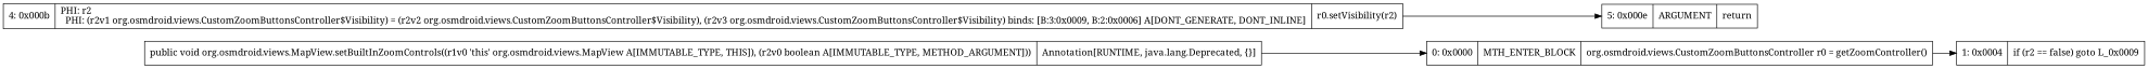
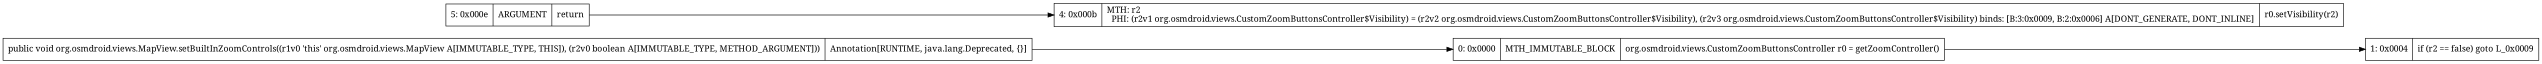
  digraph {
    fontname="Noto Serif"
    rankdir=LR
    node [fontname="Noto Serif" shape=record]
    edge [fontname="Noto Serif"]
-   n1 [label="{0\:\ 0x0000|MTH_ENTER_BLOCK\l|org.osmdroid.views.CustomZoomButtonsController r0 = getZoomController()\l}"]
+   n1 [label="{0\:\ 0x0000|MTH_IMMUTABLE_BLOCK\l|org.osmdroid.views.CustomZoomButtonsController r0 = getZoomController()\l}"]
    n2 [label="{1\:\ 0x0004|if (r2 == false) goto L_0x0009\l}"]
-   n3 [label="{4\:\ 0x000b|PHI: r2 \l  PHI: (r2v1 org.osmdroid.views.CustomZoomButtonsController$Visibility) = (r2v2 org.osmdroid.views.CustomZoomButtonsController$Visibility), (r2v3 org.osmdroid.views.CustomZoomButtonsController$Visibility) binds: [B:3:0x0009, B:2:0x0006] A[DONT_GENERATE, DONT_INLINE]\l|r0.setVisibility(r2)\l}"]
+   n3 [label="{4\:\ 0x000b|MTH: r2 \l  PHI: (r2v1 org.osmdroid.views.CustomZoomButtonsController$Visibility) = (r2v2 org.osmdroid.views.CustomZoomButtonsController$Visibility), (r2v3 org.osmdroid.views.CustomZoomButtonsController$Visibility) binds: [B:3:0x0009, B:2:0x0006] A[DONT_GENERATE, DONT_INLINE]\l|r0.setVisibility(r2)\l}"]
    n4 [label="{5\:\ 0x000e|ARGUMENT\l|return\l}"]
    n5 [label="{public void org.osmdroid.views.MapView.setBuiltInZoomControls((r1v0 'this' org.osmdroid.views.MapView A[IMMUTABLE_TYPE, THIS]), (r2v0 boolean A[IMMUTABLE_TYPE, METHOD_ARGUMENT]))  | Annotation[RUNTIME, java.lang.Deprecated, \{\}]\l}"]
    n1 -> n2
-   n3 -> n4
+   n4 -> n3
    n5 -> n1
  }
